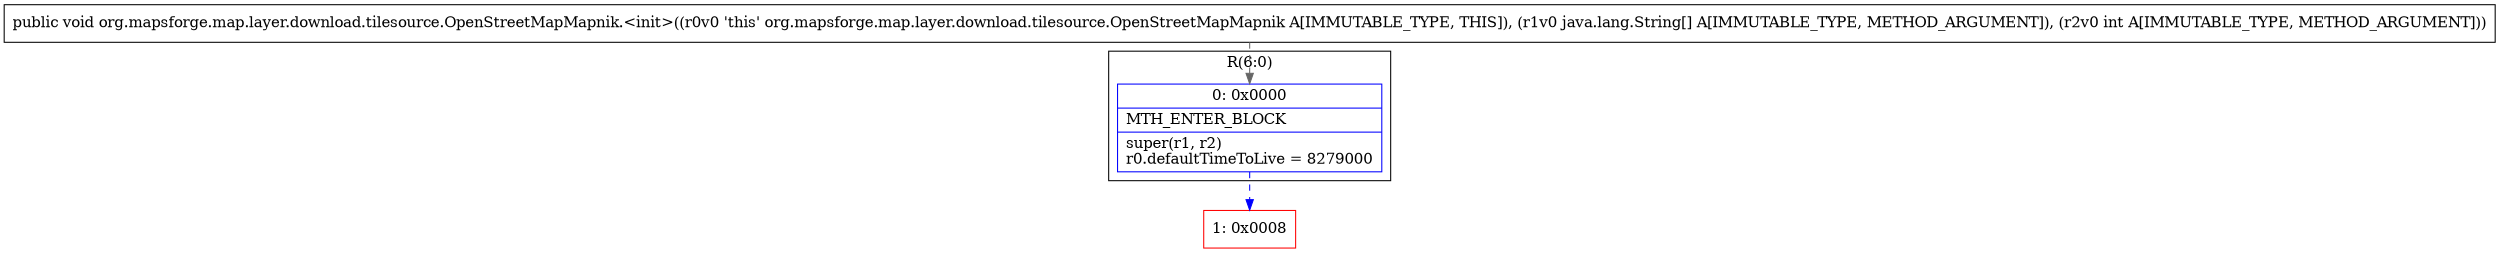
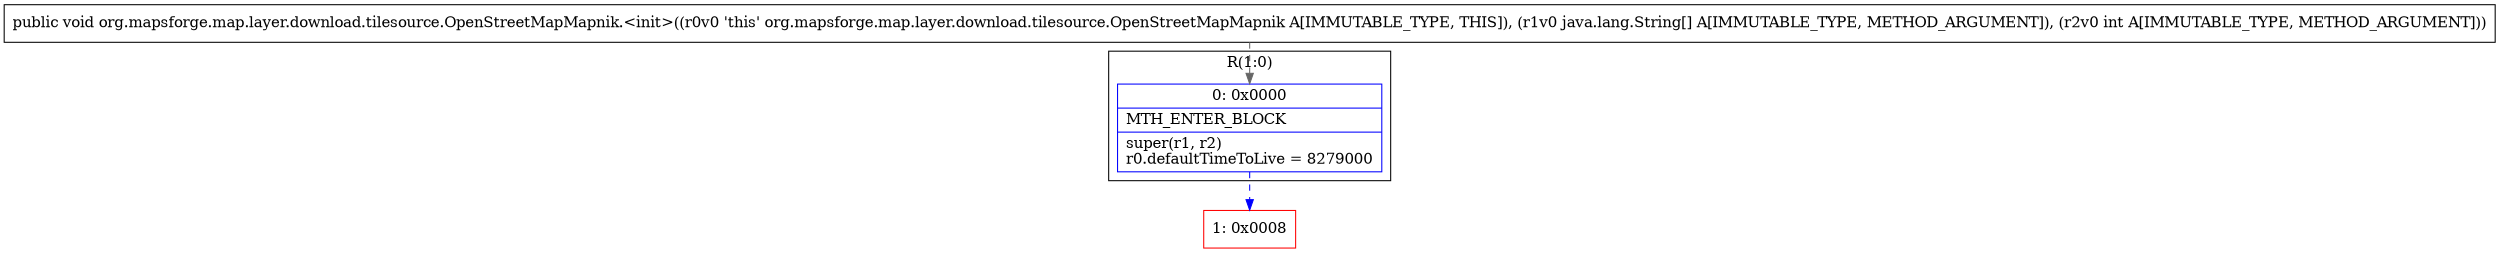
  digraph {
    node [shape=record]
    edge [style=dashed]
    n1 [color=blue label="{0\:\ 0x0000|MTH_ENTER_BLOCK\l|super(r1, r2)\lr0.defaultTimeToLive = 8279000\l}"]
    n2 [color=red label="{1\:\ 0x0008}"]
    n3 [label="{public void org.mapsforge.map.layer.download.tilesource.OpenStreetMapMapnik.\<init\>((r0v0 'this' org.mapsforge.map.layer.download.tilesource.OpenStreetMapMapnik A[IMMUTABLE_TYPE, THIS]), (r1v0 java.lang.String[] A[IMMUTABLE_TYPE, METHOD_ARGUMENT]), (r2v0 int A[IMMUTABLE_TYPE, METHOD_ARGUMENT])) }"]
    subgraph cluster_1 {
-     label="R(6:0)"
+     label="R(1:0)"
      n1
    }
    n1 -> n2 [color=blue]
    n3 -> n1 [color=gray40]
  }
